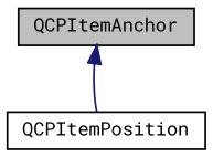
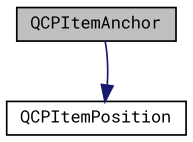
  digraph {
    fontname="Roboto Mono"
    node [color=black fontname="Roboto Mono" fontsize=10 shape=record style=filled]
    n1 [fillcolor=grey75 fontcolor=black height=0.2 label=QCPItemAnchor width=0.4]
    n2 [fillcolor=white height=0.2 label=QCPItemPosition width=0.4]
-   n1 -> n2 [color=midnightblue dir=back fontname="Roboto Mono" fontsize=10 labelfontname=Helvetica labelfontsize=10 style=solid]
+   n2 -> n1 [color=midnightblue dir=back fontname="Roboto Mono" fontsize=10 labelfontname=Helvetica labelfontsize=10 style=solid]
  }
